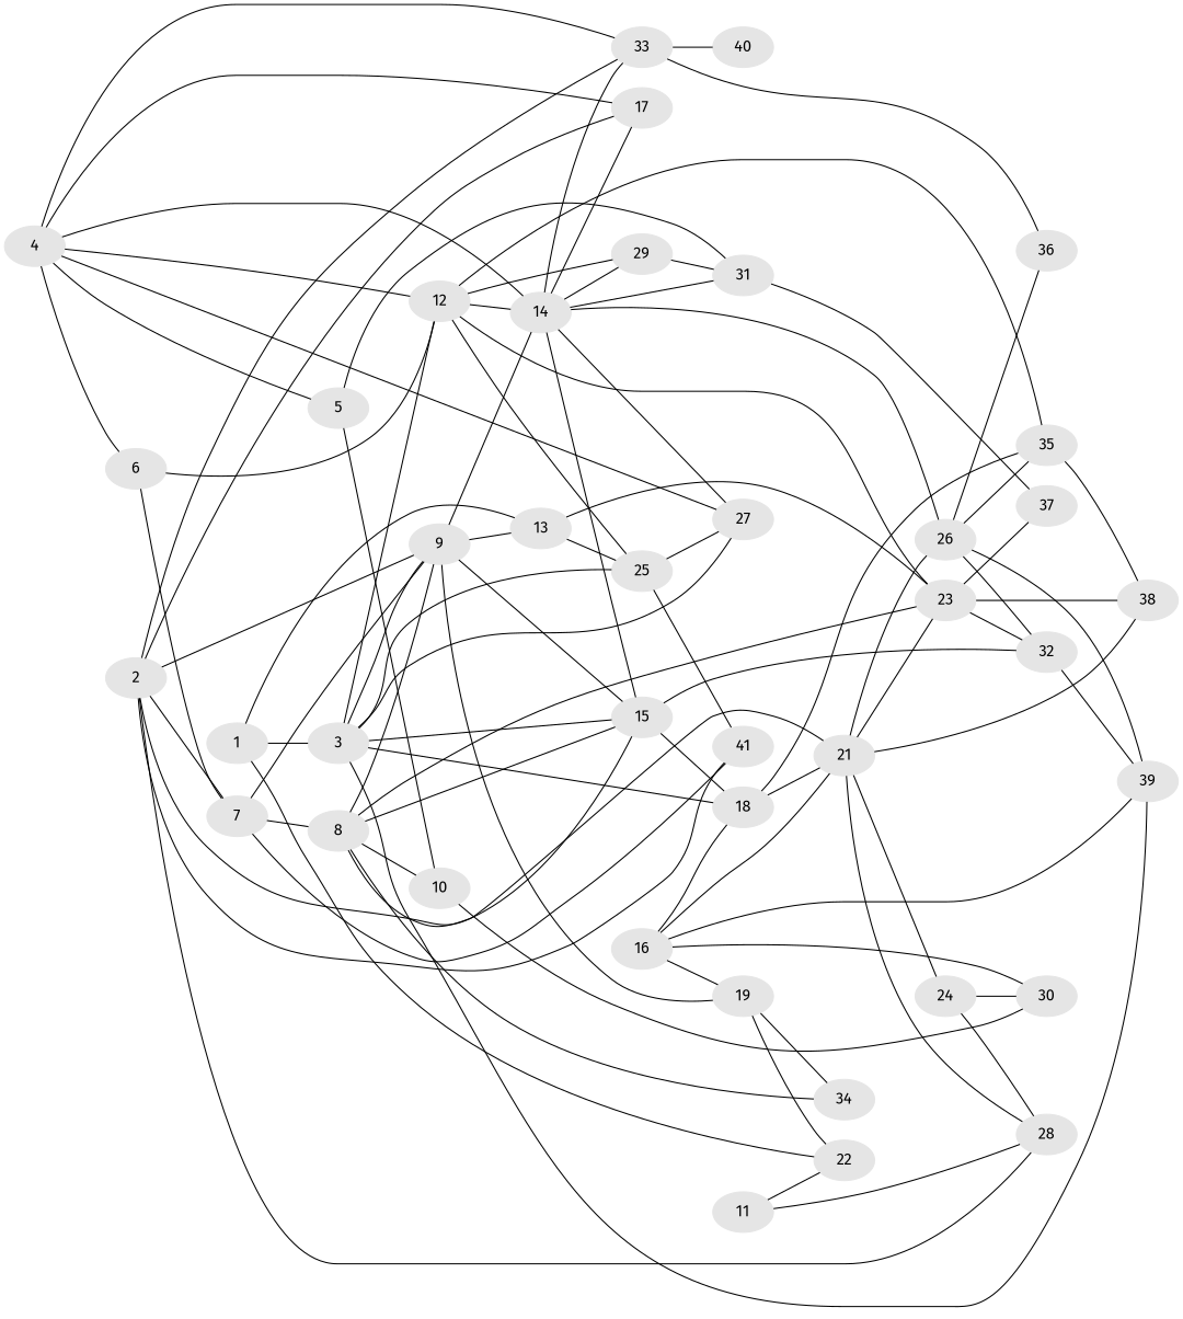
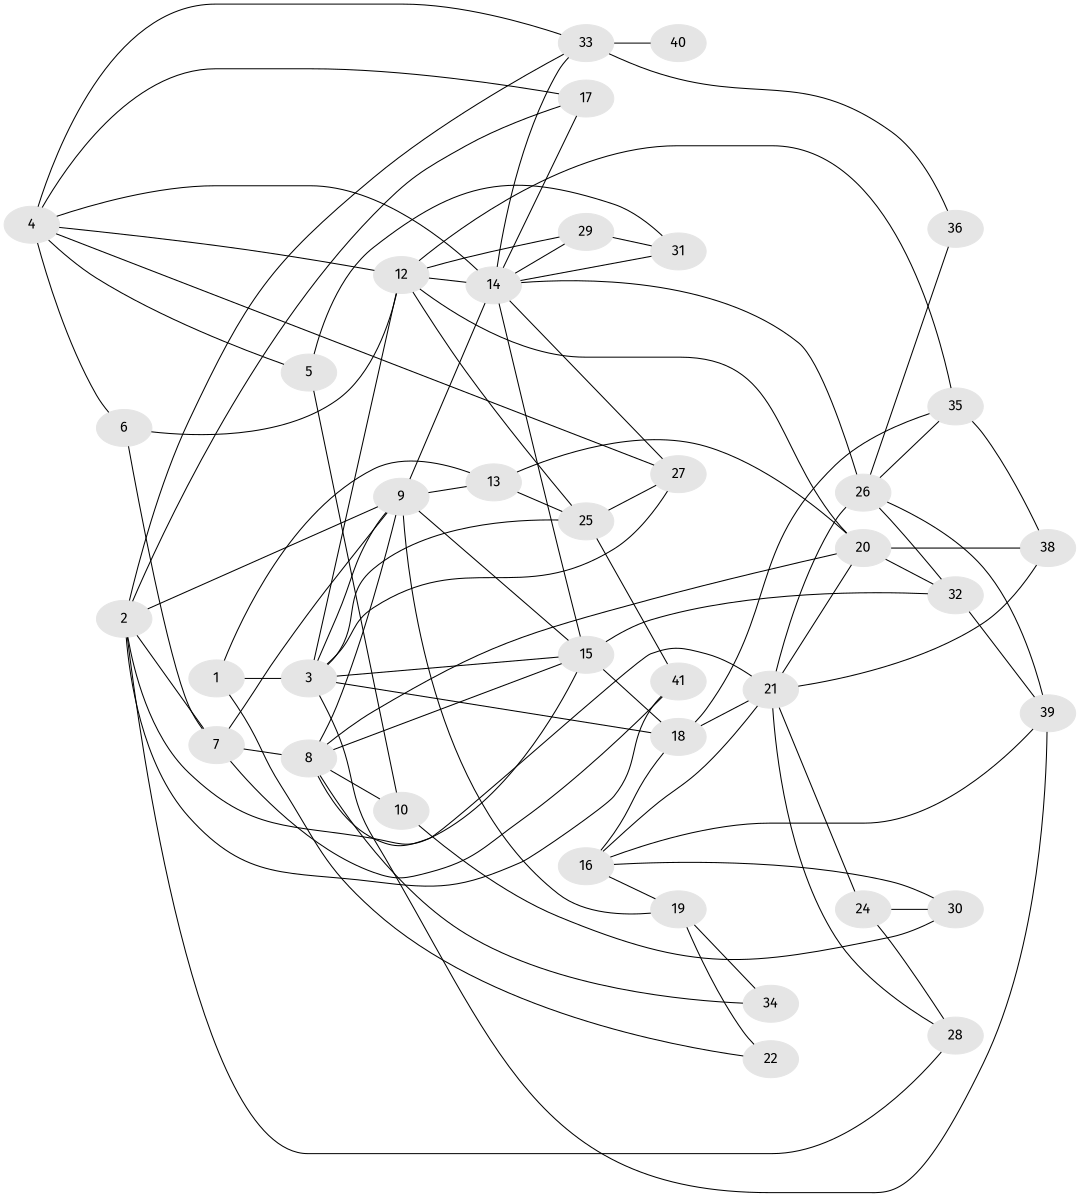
  graph {
    fontname="Fira Sans"
    rankdir=LR
    node [color=gray90 fontname="Fira Sans" style=filled]
    edge [fontname="Fira Sans" weight=1.0]
    1
    3
    13
    22
    9
    15
    12
    18
    25
    27
    39
-   23
+   23 [label=20]
    2
    7
    17
    28
    33
    41
    8
    14
    19
    31
    29
    26
    32
    36
    40
    35
    21
    4
    5
    6
    10
    30
-   37
    34
    24
    38
-   11
    16
    1 -- 3
    1 -- 13
    1 -- 22
    3 -- 9
    3 -- 15 [weight=2.0]
    3 -- 12
    3 -- 18
    3 -- 25
    3 -- 27
    3 -- 39
    13 -- 25
    13 -- 23
    9 -- 13
    9 -- 15
    9 -- 14
    9 -- 19
    15 -- 18 [weight=3.0]
    15 -- 32
    12 -- 25
    12 -- 23
    12 -- 14
    12 -- 29
    12 -- 35 [weight=2.0]
    18 -- 35
    18 -- 21
    25 -- 27
    25 -- 41
    23 -- 32
-   23 -- 37
    23 -- 38
    2 -- 9
    2 -- 15
    2 -- 7
    2 -- 17 [weight=2.0]
    2 -- 28
    2 -- 33
    2 -- 41
    7 -- 9
    7 -- 41
    7 -- 8 [weight=2.0]
    33 -- 36
    33 -- 40
    8 -- 9
    8 -- 15
    8 -- 23
    8 -- 21
    8 -- 10
    8 -- 34
    14 -- 15
    14 -- 27
    14 -- 17
    14 -- 33
    14 -- 31
    14 -- 29
    14 -- 26
    19 -- 22
    19 -- 34
-   31 -- 37
    29 -- 31
    26 -- 39
    26 -- 32
    26 -- 36
    26 -- 35
    32 -- 39
    35 -- 38
    21 -- 23
    21 -- 28
    21 -- 26
    21 -- 24
    21 -- 38
    4 -- 12 [weight=2.0]
    4 -- 27 [weight=2.0]
    4 -- 17
    4 -- 33
    4 -- 14 [weight=2.0]
    4 -- 5
    4 -- 6
    5 -- 31
    5 -- 10
    6 -- 12
    6 -- 7
    10 -- 30
    24 -- 28
    24 -- 30
-   11 -- 22
-   11 -- 28
    16 -- 18
    16 -- 39
    16 -- 19
    16 -- 21
    16 -- 30
  }
